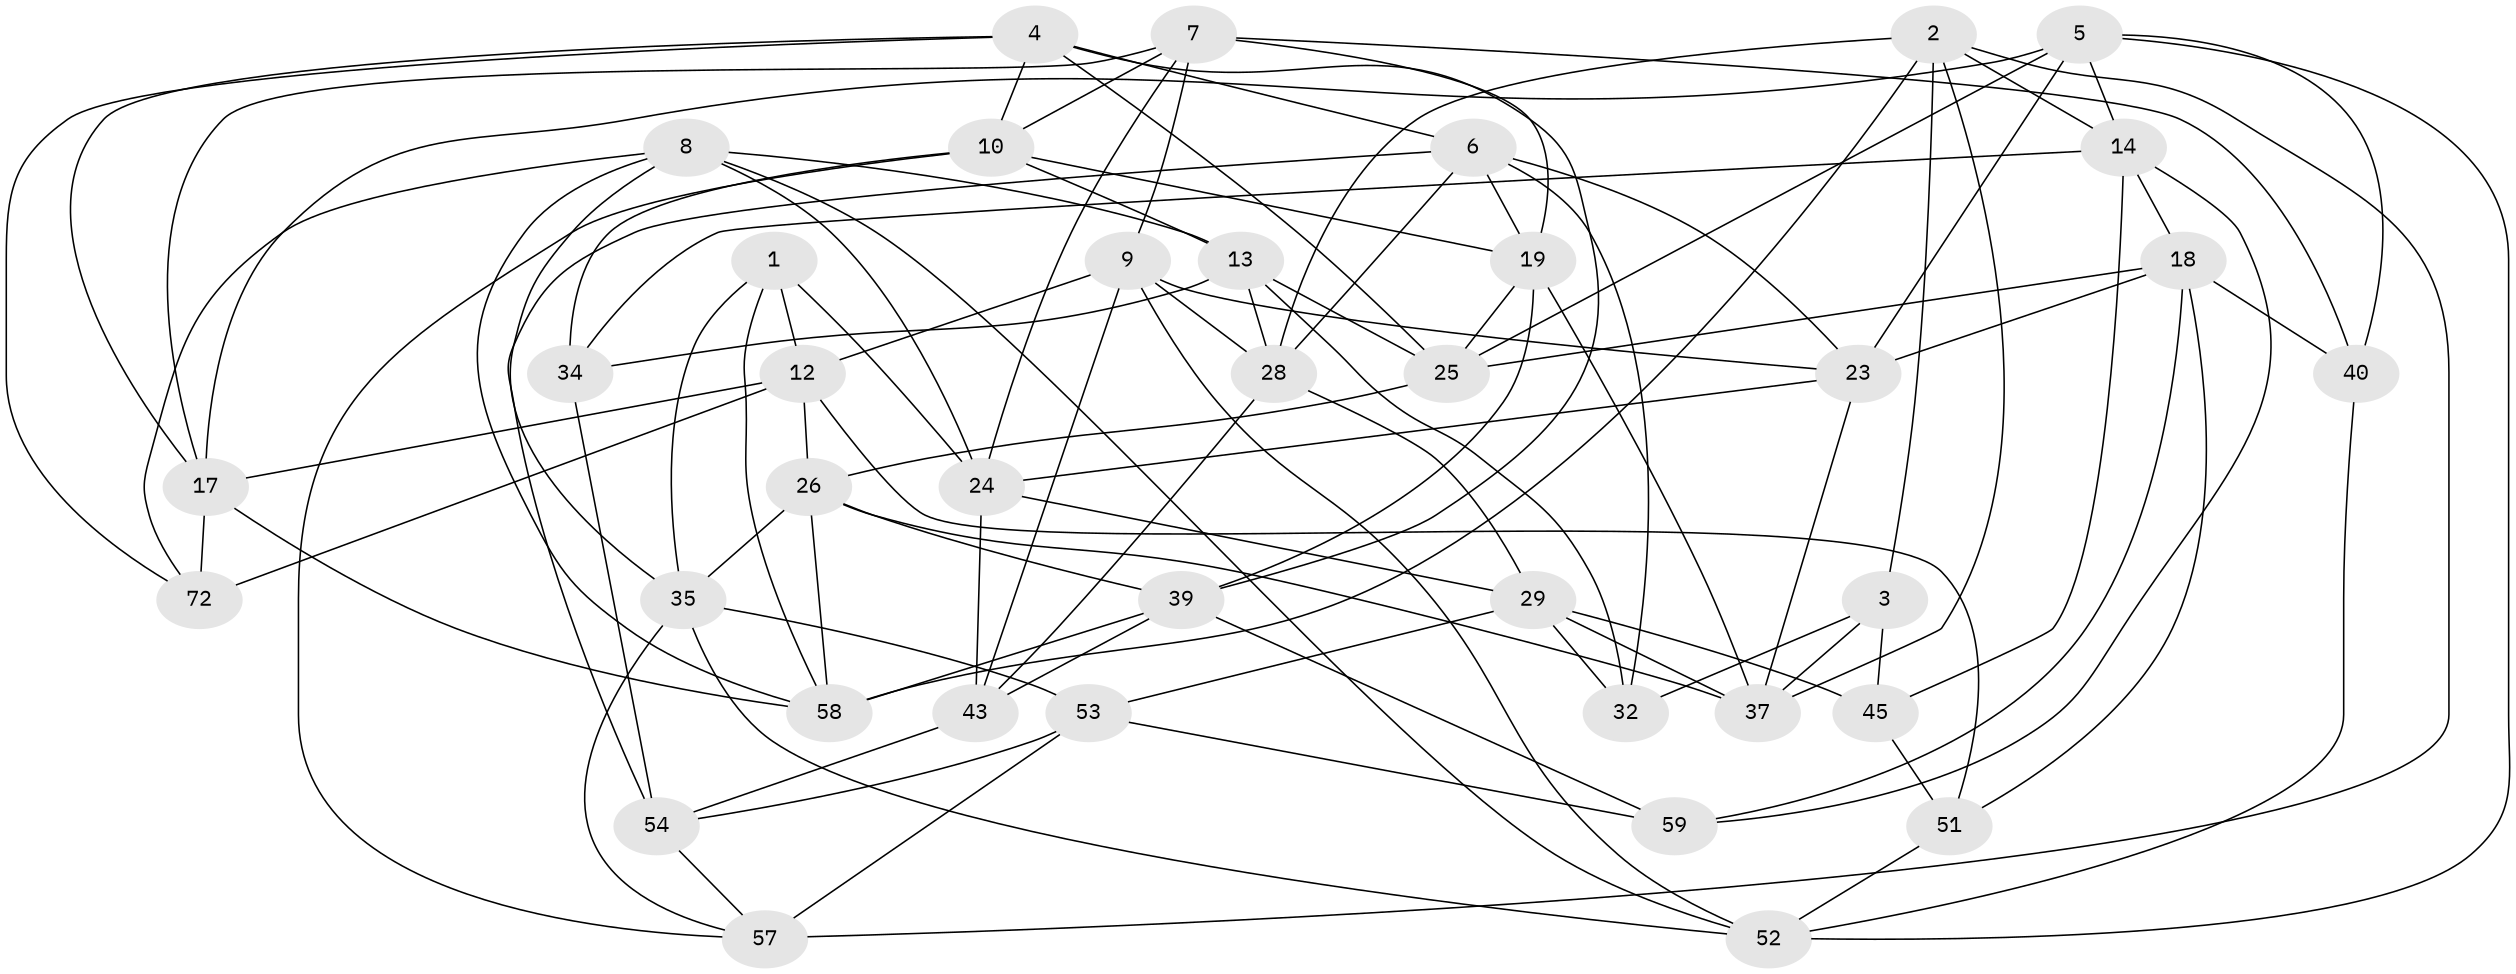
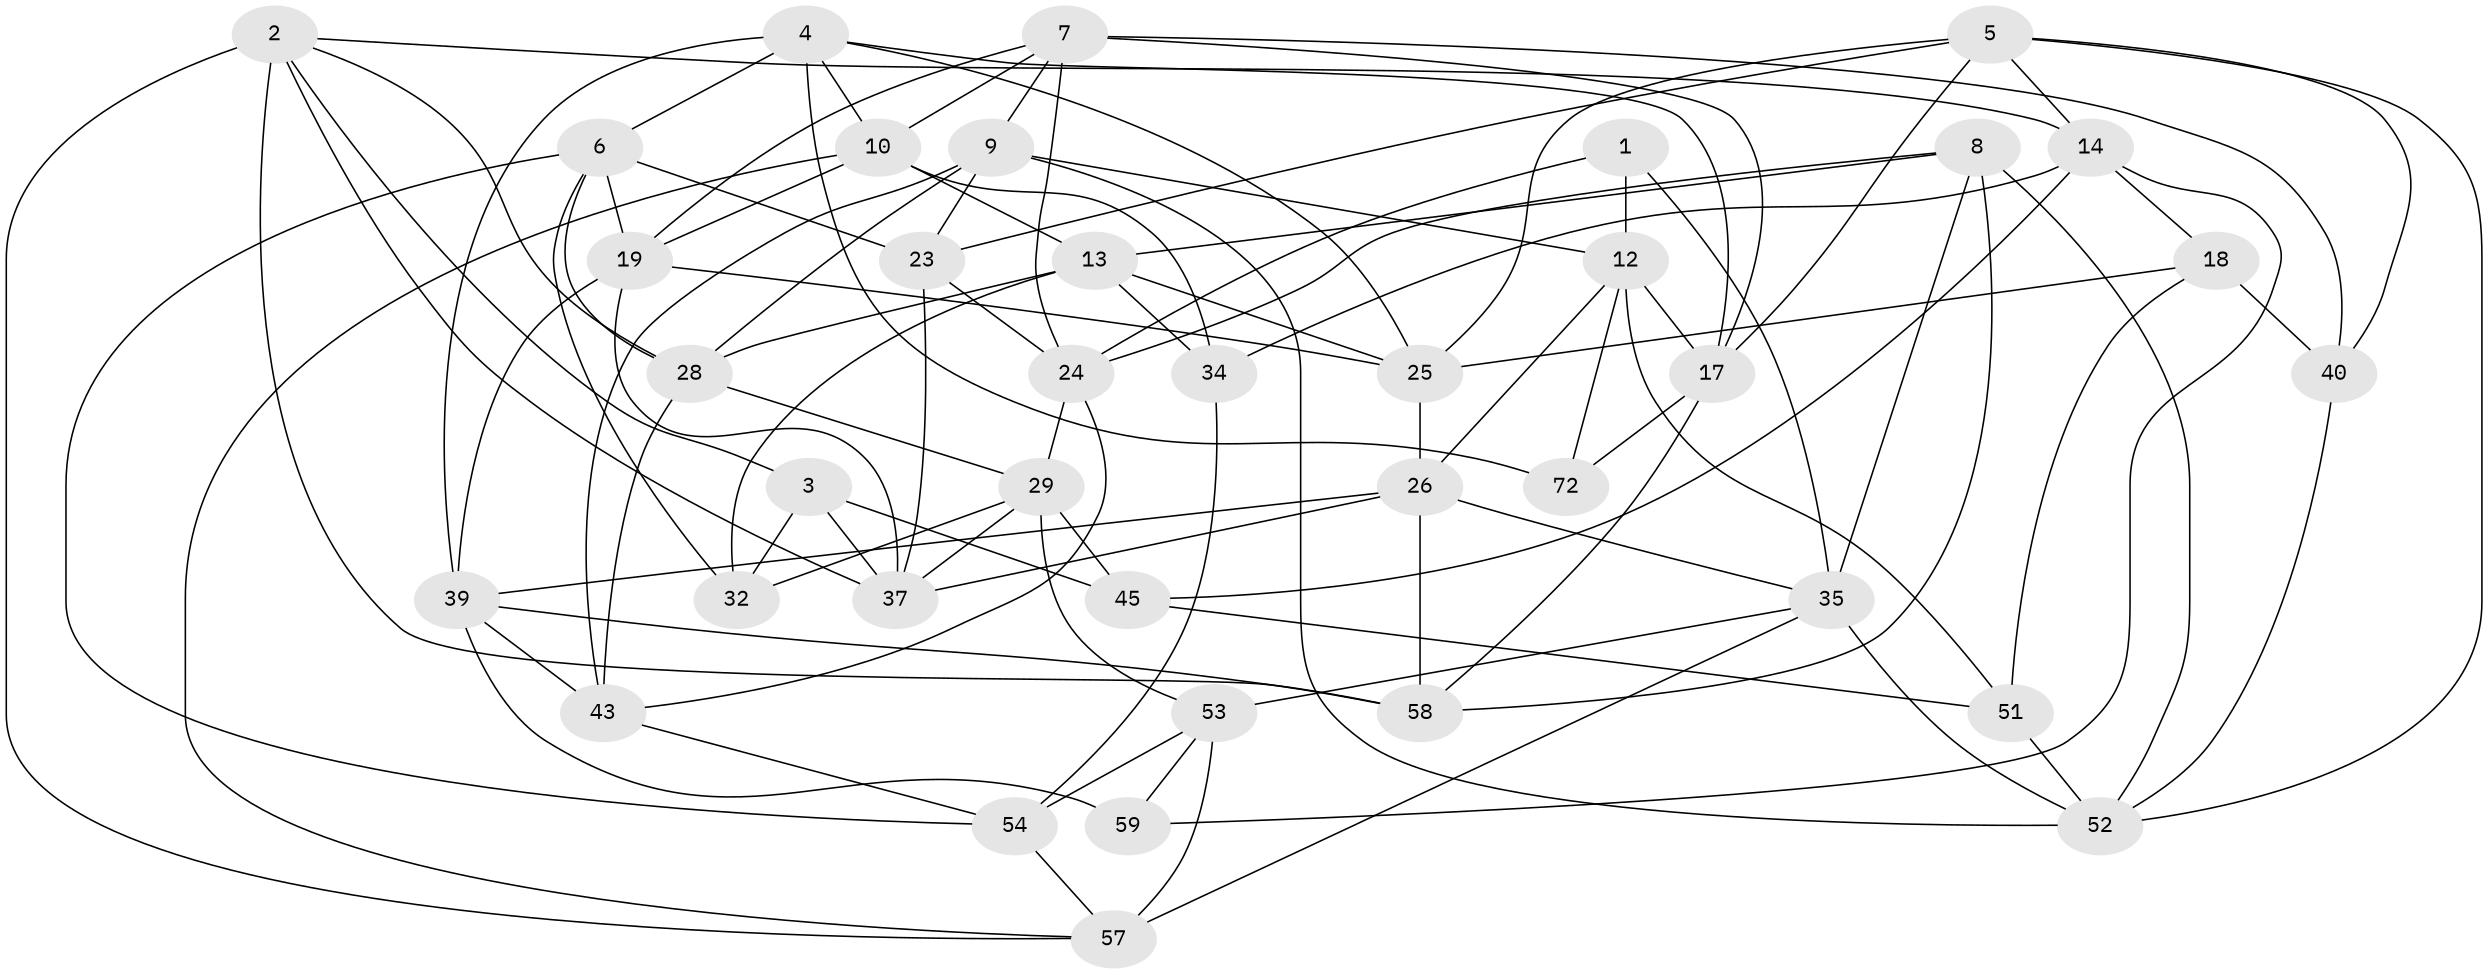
  graph {
    fontname="IBM Plex Mono"
    node [color=gray90 fontname="IBM Plex Mono" style=filled]
    edge [fontname="IBM Plex Mono"]
    12 [super="+42"]
    17 [super="+21"]
    n3 [label=72]
    26 [super="+50"]
    51
    1
    24 [super="+33"]
    35 [super="+44"]
    58 [super="+60"]
    43 [super="+63"]
    29 [super="+65"]
    52 [super="+66"]
    53 [super="+55"]
    57
    2 [super="+27"]
    3
    14 [super="+38"]
    28 [super="+47"]
    37 [super="+48"]
    32
    45
    34
    18 [super="+56"]
    59
    54 [super="+61"]
    4 [super="+20"]
    6 [super="+41"]
    10 [super="+11"]
    25 [super="+36"]
    39 [super="+46"]
    23 [super="+64"]
    19 [super="+22"]
    13 [super="+15"]
    5 [super="+30"]
    40
    7 [super="+16"]
    9 [super="+31"]
    8 [super="+49"]
    12 -- 17
    12 -- n3
    12 -- 26
    12 -- 51
    17 -- n3
    17 -- 58
    26 -- 35
    26 -- 58
    26 -- 37
    26 -- 39
    51 -- 52
    1 -- 12
    1 -- 24
    1 -- 35
-   1 -- 58
    24 -- 43
    24 -- 29
    35 -- 52
    35 -- 53
    35 -- 57
    43 -- 54
    29 -- 53
    29 -- 37
    29 -- 32
    29 -- 45
    53 -- 57 [weight=2]
    53 -- 59
    53 -- 54
    2 -- 58
    2 -- 57
    2 -- 3
    2 -- 14
    2 -- 28
    2 -- 37
    3 -- 37
    3 -- 32
    3 -- 45
    14 -- 45
    14 -- 34
    14 -- 18
    14 -- 59
    28 -- 43
    28 -- 29
    45 -- 51
    34 -- 54
    18 -- 51
-   18 -- 59
    18 -- 25
-   18 -- 23
    18 -- 40
    54 -- 57
    4 -- 17
    4 -- n3
    4 -- 6
    4 -- 10
    4 -- 25
    4 -- 39
    6 -- 28
    6 -- 32
    6 -- 54
    6 -- 23
    6 -- 19
    10 -- 57
    10 -- 34
    10 -- 19
    10 -- 13
    25 -- 26
    39 -- 58
    39 -- 43
    39 -- 59
    23 -- 24
    23 -- 37
    19 -- 37
    19 -- 25
    19 -- 39
    13 -- 28
    13 -- 32
    13 -- 34
    13 -- 25
    5 -- 17
    5 -- 52
    5 -- 14
    5 -- 25
    5 -- 23
    5 -- 40
    40 -- 52
    7 -- 17
    7 -- 24
    7 -- 10
    7 -- 19
    7 -- 40
    7 -- 9
    9 -- 12
    9 -- 43
    9 -- 52
    9 -- 28
    9 -- 23
-   8 -- n3
    8 -- 24
    8 -- 35
    8 -- 58
    8 -- 52
    8 -- 13
  }
